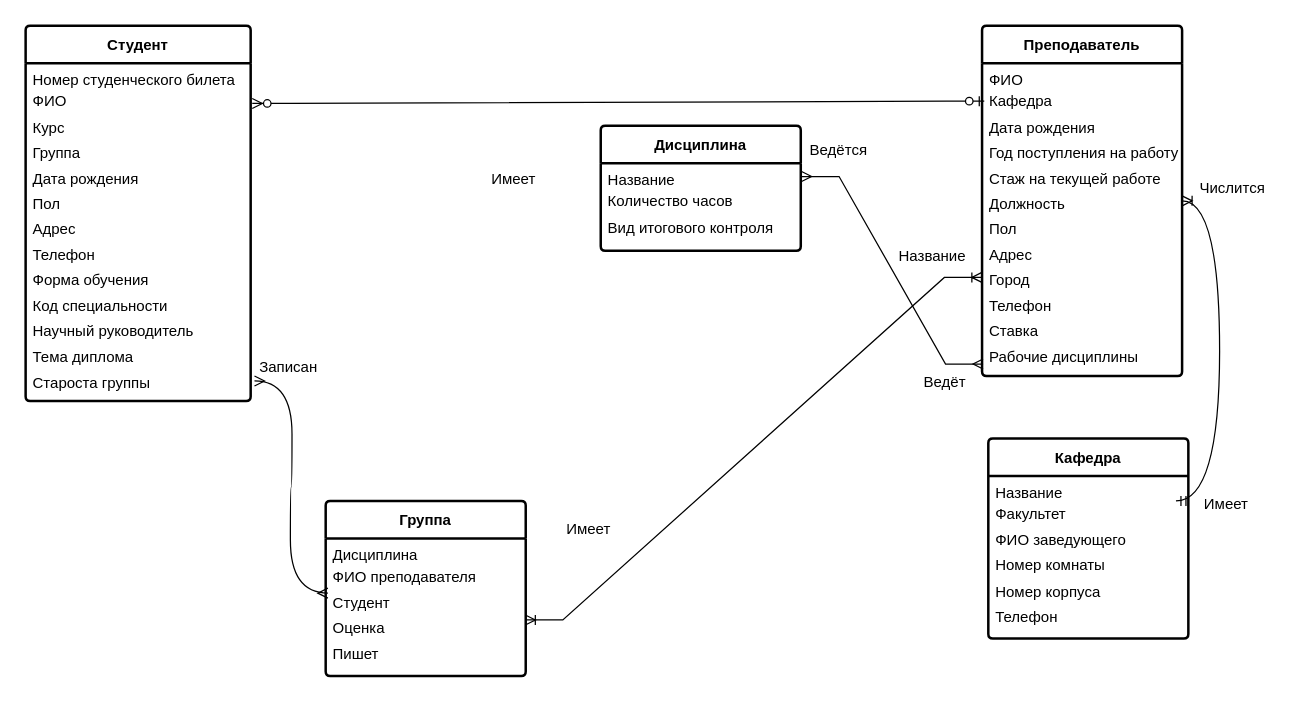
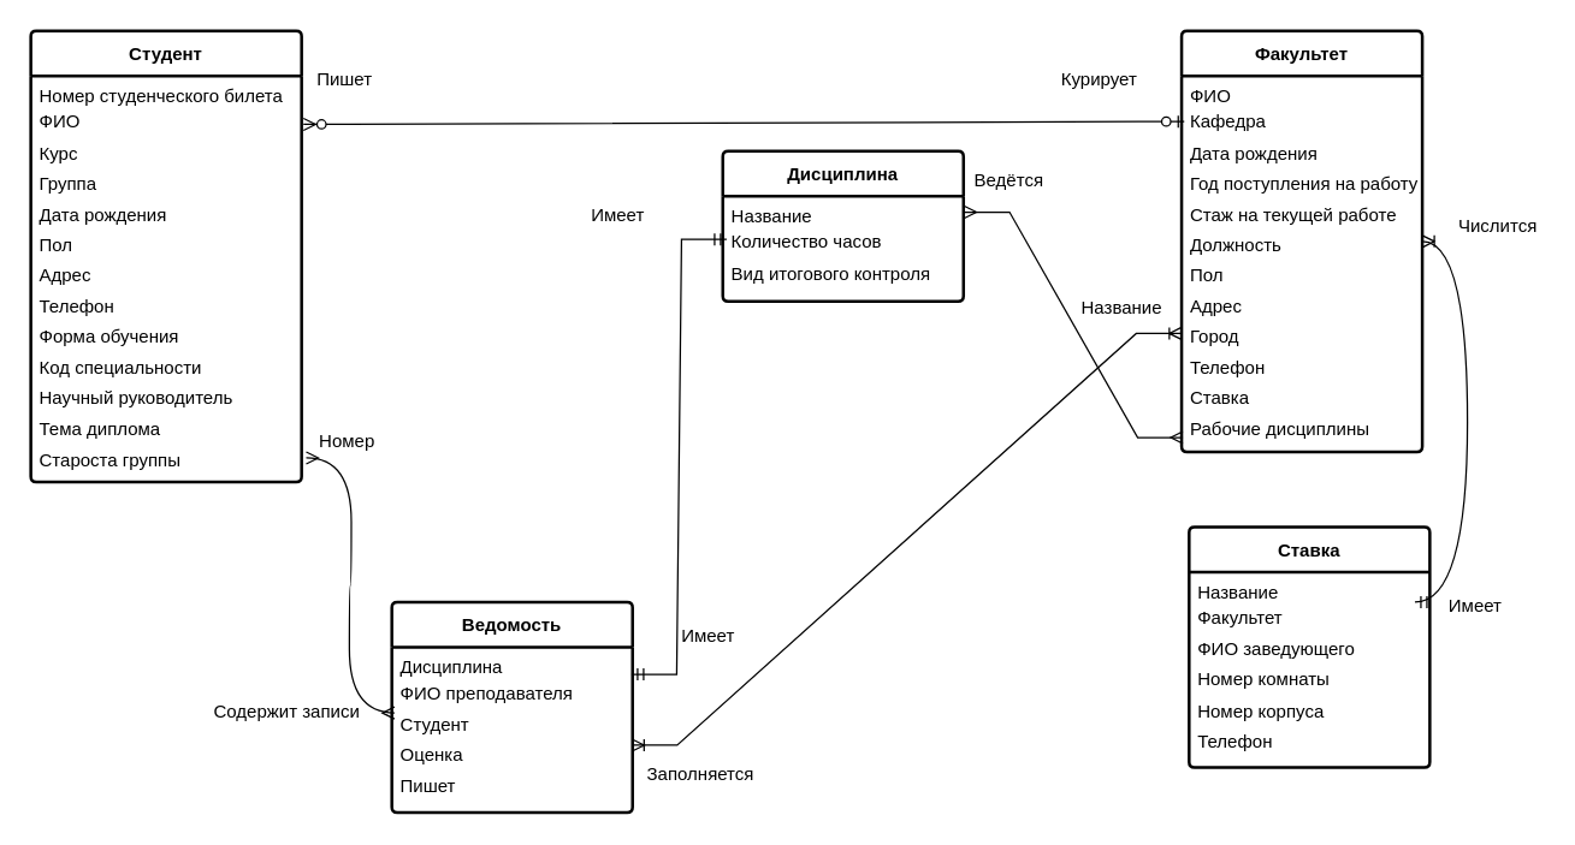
  <mxCell id="0" />
  <mxCell id="1" parent="0" />
  <mxCell id="2" value="&lt;b&gt;&lt;font style=&quot;font-size: 12px;&quot;&gt;Дисциплина&lt;/font&gt;&lt;/b&gt;" style="swimlane;childLayout=stackLayout;horizontal=1;startSize=30;horizontalStack=0;rounded=1;fontSize=14;fontStyle=0;strokeWidth=2;resizeParent=0;resizeLast=1;shadow=0;dashed=0;align=center;arcSize=4;whiteSpace=wrap;html=1;" parent="1" vertex="1"><mxGeometry x="480" y="100" width="160" height="100" as="geometry" /></mxCell>
  <mxCell id="3" value="Название&lt;div style=&quot;line-height: 170%;&quot;&gt;Количество часов&lt;/div&gt;&lt;div style=&quot;line-height: 170%;&quot;&gt;Вид итогового контроля&lt;/div&gt;" style="align=left;strokeColor=none;fillColor=none;spacingLeft=4;fontSize=12;verticalAlign=top;resizable=0;rotatable=0;part=1;html=1;" parent="2" vertex="1"><mxGeometry y="30" width="160" height="70" as="geometry" /></mxCell>
- <mxCell id="4" value="&lt;font style=&quot;font-size: 12px;&quot;&gt;&lt;b&gt;Кафедра&lt;/b&gt;&lt;/font&gt;" style="swimlane;childLayout=stackLayout;horizontal=1;startSize=30;horizontalStack=0;rounded=1;fontSize=14;fontStyle=0;strokeWidth=2;resizeParent=0;resizeLast=1;shadow=0;dashed=0;align=center;arcSize=4;whiteSpace=wrap;html=1;" parent="1" vertex="1"><mxGeometry x="790" y="350" width="160" height="160" as="geometry" /></mxCell>
+ <mxCell id="4" value="&lt;font style=&quot;font-size: 12px;&quot;&gt;&lt;b&gt;Ставка&lt;/b&gt;&lt;/font&gt;" style="swimlane;childLayout=stackLayout;horizontal=1;startSize=30;horizontalStack=0;rounded=1;fontSize=14;fontStyle=0;strokeWidth=2;resizeParent=0;resizeLast=1;shadow=0;dashed=0;align=center;arcSize=4;whiteSpace=wrap;html=1;" parent="1" vertex="1"><mxGeometry x="790" y="350" width="160" height="160" as="geometry" /></mxCell>
  <mxCell id="5" value="Название&lt;div style=&quot;line-height: 170%;&quot;&gt;Факультет&lt;/div&gt;&lt;div style=&quot;line-height: 170%;&quot;&gt;ФИО заведующего&lt;/div&gt;&lt;div style=&quot;line-height: 170%;&quot;&gt;Номер комнаты&lt;/div&gt;&lt;div style=&quot;line-height: 170%;&quot;&gt;Номер корпуса&lt;/div&gt;&lt;div style=&quot;line-height: 170%;&quot;&gt;Телефон&lt;/div&gt;" style="align=left;strokeColor=none;fillColor=none;spacingLeft=4;fontSize=12;verticalAlign=top;resizable=0;rotatable=0;part=1;html=1;" parent="4" vertex="1"><mxGeometry y="30" width="160" height="130" as="geometry" /></mxCell>
- <mxCell id="6" value="&lt;b&gt;&lt;font style=&quot;font-size: 12px;&quot;&gt;Преподаватель&lt;/font&gt;&lt;/b&gt;" style="swimlane;childLayout=stackLayout;horizontal=1;startSize=30;horizontalStack=0;rounded=1;fontSize=14;fontStyle=0;strokeWidth=2;resizeParent=0;resizeLast=1;shadow=0;dashed=0;align=center;arcSize=4;whiteSpace=wrap;html=1;" parent="1" vertex="1"><mxGeometry x="785" y="20" width="160" height="280" as="geometry" /></mxCell>
+ <mxCell id="6" value="&lt;b&gt;&lt;font style=&quot;font-size: 12px;&quot;&gt;Факультет&lt;/font&gt;&lt;/b&gt;" style="swimlane;childLayout=stackLayout;horizontal=1;startSize=30;horizontalStack=0;rounded=1;fontSize=14;fontStyle=0;strokeWidth=2;resizeParent=0;resizeLast=1;shadow=0;dashed=0;align=center;arcSize=4;whiteSpace=wrap;html=1;" parent="1" vertex="1"><mxGeometry x="785" y="20" width="160" height="280" as="geometry" /></mxCell>
  <mxCell id="7" value="ФИО&lt;div style=&quot;line-height: 170%;&quot;&gt;Кафедра&lt;/div&gt;&lt;div style=&quot;line-height: 170%;&quot;&gt;Дата рождения&lt;/div&gt;&lt;div style=&quot;line-height: 170%;&quot;&gt;Год поступления на работу&lt;/div&gt;&lt;div style=&quot;line-height: 170%;&quot;&gt;Стаж на текущей работе&lt;/div&gt;&lt;div style=&quot;line-height: 170%;&quot;&gt;Должность&lt;/div&gt;&lt;div style=&quot;line-height: 170%;&quot;&gt;Пол&lt;/div&gt;&lt;div style=&quot;line-height: 170%;&quot;&gt;Адрес&lt;/div&gt;&lt;div style=&quot;line-height: 170%;&quot;&gt;Город&lt;/div&gt;&lt;div style=&quot;line-height: 170%;&quot;&gt;Телефон&lt;/div&gt;&lt;div style=&quot;line-height: 170%;&quot;&gt;Ставка&lt;/div&gt;&lt;div style=&quot;line-height: 170%;&quot;&gt;Рабочие дисциплины&lt;/div&gt;" style="align=left;strokeColor=none;fillColor=none;spacingLeft=4;fontSize=12;verticalAlign=top;resizable=0;rotatable=0;part=1;html=1;" parent="6" vertex="1"><mxGeometry y="30" width="160" height="250" as="geometry" /></mxCell>
  <mxCell id="8" value="&lt;b&gt;&lt;font style=&quot;font-size: 12px;&quot;&gt;Студент&lt;/font&gt;&lt;/b&gt;" style="swimlane;childLayout=stackLayout;horizontal=1;startSize=30;horizontalStack=0;rounded=1;fontSize=14;fontStyle=0;strokeWidth=2;resizeParent=0;resizeLast=1;shadow=0;dashed=0;align=center;arcSize=4;whiteSpace=wrap;html=1;" parent="1" vertex="1"><mxGeometry x="20" y="20" width="180" height="300" as="geometry" /></mxCell>
  <mxCell id="9" value="Номер студенческого билета&lt;div style=&quot;line-height: 170%;&quot;&gt;ФИО&lt;/div&gt;&lt;div style=&quot;line-height: 170%;&quot;&gt;Курс&lt;/div&gt;&lt;div style=&quot;line-height: 170%;&quot;&gt;Группа&lt;/div&gt;&lt;div style=&quot;line-height: 170%;&quot;&gt;Дата рождения&lt;/div&gt;&lt;div style=&quot;line-height: 170%;&quot;&gt;Пол&lt;/div&gt;&lt;div style=&quot;line-height: 170%;&quot;&gt;Адрес&lt;/div&gt;&lt;div style=&quot;line-height: 170%;&quot;&gt;Телефон&lt;/div&gt;&lt;div style=&quot;line-height: 170%;&quot;&gt;Форма обучения&lt;/div&gt;&lt;div style=&quot;line-height: 170%;&quot;&gt;Код специальности&lt;/div&gt;&lt;div style=&quot;line-height: 170%;&quot;&gt;Научный руководитель&lt;/div&gt;&lt;div style=&quot;line-height: 170%;&quot;&gt;Тема диплома&lt;/div&gt;&lt;div style=&quot;line-height: 170%;&quot;&gt;Староста группы&lt;/div&gt;" style="align=left;strokeColor=none;fillColor=none;spacingLeft=4;fontSize=12;verticalAlign=top;resizable=0;rotatable=0;part=1;html=1;" parent="8" vertex="1"><mxGeometry y="30" width="180" height="270" as="geometry" /></mxCell>
- <mxCell id="10" value="&lt;b&gt;&lt;font style=&quot;font-size: 12px;&quot;&gt;Группа&lt;/font&gt;&lt;/b&gt;" style="swimlane;childLayout=stackLayout;horizontal=1;startSize=30;horizontalStack=0;rounded=1;fontSize=14;fontStyle=0;strokeWidth=2;resizeParent=0;resizeLast=1;shadow=0;dashed=0;align=center;arcSize=4;whiteSpace=wrap;html=1;" parent="1" vertex="1"><mxGeometry x="260" y="400" width="160" height="140" as="geometry" /></mxCell>
+ <mxCell id="10" value="&lt;b&gt;&lt;font style=&quot;font-size: 12px;&quot;&gt;Ведомость&lt;/font&gt;&lt;/b&gt;" style="swimlane;childLayout=stackLayout;horizontal=1;startSize=30;horizontalStack=0;rounded=1;fontSize=14;fontStyle=0;strokeWidth=2;resizeParent=0;resizeLast=1;shadow=0;dashed=0;align=center;arcSize=4;whiteSpace=wrap;html=1;" parent="1" vertex="1"><mxGeometry x="260" y="400" width="160" height="140" as="geometry" /></mxCell>
  <mxCell id="11" value="Дисциплина&lt;div style=&quot;line-height: 170%;&quot;&gt;ФИО преподавателя&lt;/div&gt;&lt;div style=&quot;line-height: 170%;&quot;&gt;Студент&lt;/div&gt;&lt;div style=&quot;line-height: 170%;&quot;&gt;Оценка&lt;/div&gt;&lt;div style=&quot;line-height: 170%;&quot;&gt;Пишет&lt;/div&gt;" style="align=left;strokeColor=none;fillColor=none;spacingLeft=4;fontSize=12;verticalAlign=top;resizable=0;rotatable=0;part=1;html=1;" parent="10" vertex="1"><mxGeometry y="30" width="160" height="110" as="geometry" /></mxCell>
  <mxCell id="12" value="" style="edgeStyle=entityRelationEdgeStyle;fontSize=12;html=1;endArrow=ERmany;startArrow=ERmany;rounded=0;entryX=0.005;entryY=0.962;entryDx=0;entryDy=0;entryPerimeter=0;exitX=1.004;exitY=0.151;exitDx=0;exitDy=0;exitPerimeter=0;" parent="1" source="3" target="7" edge="1"><mxGeometry width="100" height="100" relative="1" as="geometry"><mxPoint x="640" y="270" as="sourcePoint" /><mxPoint x="740" y="170" as="targetPoint" /></mxGeometry></mxCell>
+ <mxCell id="13" value="" style="edgeStyle=entityRelationEdgeStyle;fontSize=12;html=1;endArrow=ERmandOne;startArrow=ERmandOne;rounded=0;exitX=0.996;exitY=0.165;exitDx=0;exitDy=0;exitPerimeter=0;entryX=0.016;entryY=0.409;entryDx=0;entryDy=0;entryPerimeter=0;" parent="1" source="11" target="3" edge="1"><mxGeometry width="100" height="100" relative="1" as="geometry"><mxPoint x="430" y="510" as="sourcePoint" /><mxPoint x="530" y="410" as="targetPoint" /></mxGeometry></mxCell>
  <mxCell id="14" value="" style="edgeStyle=entityRelationEdgeStyle;fontSize=12;html=1;endArrow=ERmany;startArrow=ERmany;rounded=0;exitX=0.011;exitY=0.398;exitDx=0;exitDy=0;exitPerimeter=0;entryX=1.017;entryY=0.941;entryDx=0;entryDy=0;entryPerimeter=0;curved=1;" parent="1" source="11" target="9" edge="1"><mxGeometry width="100" height="100" relative="1" as="geometry"><mxPoint x="50" y="490" as="sourcePoint" /><mxPoint x="60" y="300" as="targetPoint" /><Array as="points"><mxPoint x="50" y="510" /><mxPoint x="203" y="340" /><mxPoint x="280" y="270" /><mxPoint x="310" y="320" /><mxPoint x="240" y="340" /></Array></mxGeometry></mxCell>
  <mxCell id="15" value="" style="edgeStyle=entityRelationEdgeStyle;fontSize=12;html=1;endArrow=ERoneToMany;startArrow=ERoneToMany;rounded=0;exitX=0.998;exitY=0.593;exitDx=0;exitDy=0;exitPerimeter=0;entryX=-0.001;entryY=0.685;entryDx=0;entryDy=0;entryPerimeter=0;" parent="1" source="11" target="7" edge="1"><mxGeometry width="100" height="100" relative="1" as="geometry"><mxPoint x="590" y="510" as="sourcePoint" /><mxPoint x="690" y="410" as="targetPoint" /></mxGeometry></mxCell>
- <mxCell id="18" value="Записан" style="text;html=1;align=center;verticalAlign=middle;resizable=0;points=[];autosize=1;strokeColor=none;fillColor=none;" vertex="1" parent="1"><mxGeometry x="195" y="278" width="70" height="30" as="geometry" /></mxCell>
+ <mxCell id="16" value="Пишет&amp;nbsp;" style="text;html=1;align=center;verticalAlign=middle;resizable=0;points=[];autosize=1;strokeColor=none;fillColor=none;" vertex="1" parent="1"><mxGeometry x="200" y="38" width="60" height="30" as="geometry" /></mxCell>
+ <mxCell id="17" value="Курирует" style="text;html=1;align=center;verticalAlign=middle;resizable=0;points=[];autosize=1;strokeColor=none;fillColor=none;" vertex="1" parent="1"><mxGeometry x="695" y="38" width="70" height="30" as="geometry" /></mxCell>
+ <mxCell id="18" value="Номер" style="text;html=1;align=center;verticalAlign=middle;resizable=0;points=[];autosize=1;strokeColor=none;fillColor=none;" vertex="1" parent="1"><mxGeometry x="195" y="278" width="70" height="30" as="geometry" /></mxCell>
+ <mxCell id="19" value="Содержит записи" style="text;html=1;align=center;verticalAlign=middle;resizable=0;points=[];autosize=1;strokeColor=none;fillColor=none;" vertex="1" parent="1"><mxGeometry x="130" y="458" width="120" height="30" as="geometry" /></mxCell>
  <mxCell id="20" value="" style="edgeStyle=entityRelationEdgeStyle;fontSize=12;html=1;endArrow=ERzeroToMany;startArrow=ERzeroToOne;rounded=0;entryX=1.007;entryY=0.119;entryDx=0;entryDy=0;entryPerimeter=0;exitX=0.011;exitY=0.121;exitDx=0;exitDy=0;exitPerimeter=0;" edge="1" parent="1" source="7" target="9"><mxGeometry width="100" height="100" relative="1" as="geometry"><mxPoint x="340" y="170" as="sourcePoint" /><mxPoint x="590" y="170" as="targetPoint" /><Array as="points"><mxPoint x="400" y="80" /></Array></mxGeometry></mxCell>
  <mxCell id="21" value="" style="edgeStyle=entityRelationEdgeStyle;fontSize=12;html=1;endArrow=ERoneToMany;startArrow=ERmandOne;rounded=0;exitX=0.938;exitY=0.154;exitDx=0;exitDy=0;exitPerimeter=0;curved=1;" edge="1" parent="1" source="5" target="6"><mxGeometry width="100" height="100" relative="1" as="geometry"><mxPoint x="490" y="270" as="sourcePoint" /><mxPoint x="590" y="170" as="targetPoint" /><Array as="points"><mxPoint x="1020" y="230" /></Array></mxGeometry></mxCell>
- <mxCell id="22" value="Числится" style="text;html=1;align=center;verticalAlign=middle;resizable=0;points=[];autosize=1;strokeColor=none;fillColor=none;" vertex="1" parent="1"><mxGeometry x="945" y="135" width="80" height="30" as="geometry" /></mxCell>
+ <mxCell id="22" value="Числится" style="text;html=1;align=center;verticalAlign=middle;resizable=0;points=[];autosize=1;strokeColor=none;fillColor=none;" vertex="1" parent="1"><mxGeometry x="955" y="135" width="80" height="30" as="geometry" /></mxCell>
  <mxCell id="23" value="Имеет" style="text;html=1;align=center;verticalAlign=middle;resizable=0;points=[];autosize=1;strokeColor=none;fillColor=none;" vertex="1" parent="1"><mxGeometry x="950" y="388" width="60" height="30" as="geometry" /></mxCell>
+ <mxCell id="24" value="Заполняется" style="text;html=1;align=center;verticalAlign=middle;resizable=0;points=[];autosize=1;strokeColor=none;fillColor=none;" vertex="1" parent="1"><mxGeometry x="420" y="500" width="90" height="30" as="geometry" /></mxCell>
  <mxCell id="25" value="Название" style="text;html=1;align=center;verticalAlign=middle;resizable=0;points=[];autosize=1;strokeColor=none;fillColor=none;" vertex="1" parent="1"><mxGeometry x="705" y="190" width="80" height="30" as="geometry" /></mxCell>
  <mxCell id="26" value="Ведётся" style="text;html=1;align=center;verticalAlign=middle;resizable=0;points=[];autosize=1;strokeColor=none;fillColor=none;" vertex="1" parent="1"><mxGeometry x="635" y="105" width="70" height="30" as="geometry" /></mxCell>
- <mxCell id="27" value="Ведёт" style="text;html=1;align=center;verticalAlign=middle;resizable=0;points=[];autosize=1;strokeColor=none;fillColor=none;" vertex="1" parent="1"><mxGeometry x="725" y="290" width="60" height="30" as="geometry" /></mxCell>
  <mxCell id="28" value="Имеет" style="text;html=1;align=center;verticalAlign=middle;resizable=0;points=[];autosize=1;strokeColor=none;fillColor=none;" vertex="1" parent="1"><mxGeometry x="380" y="128" width="60" height="30" as="geometry" /></mxCell>
  <mxCell id="29" value="Имеет" style="text;html=1;align=center;verticalAlign=middle;resizable=0;points=[];autosize=1;strokeColor=none;fillColor=none;" vertex="1" parent="1"><mxGeometry x="440" y="408" width="60" height="30" as="geometry" /></mxCell>
